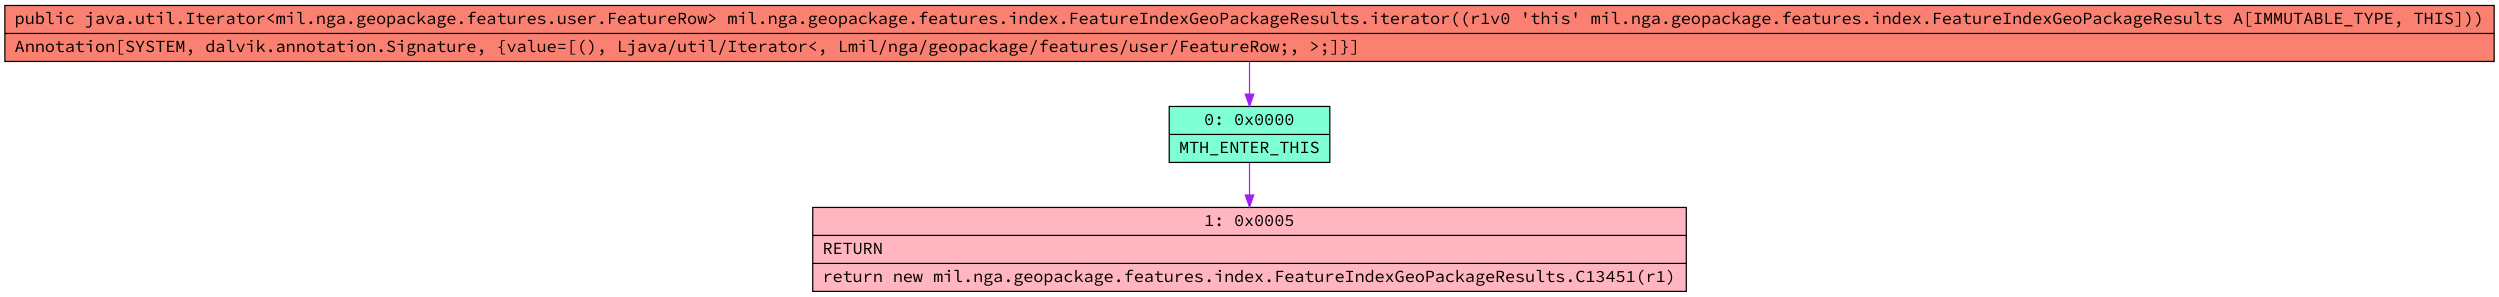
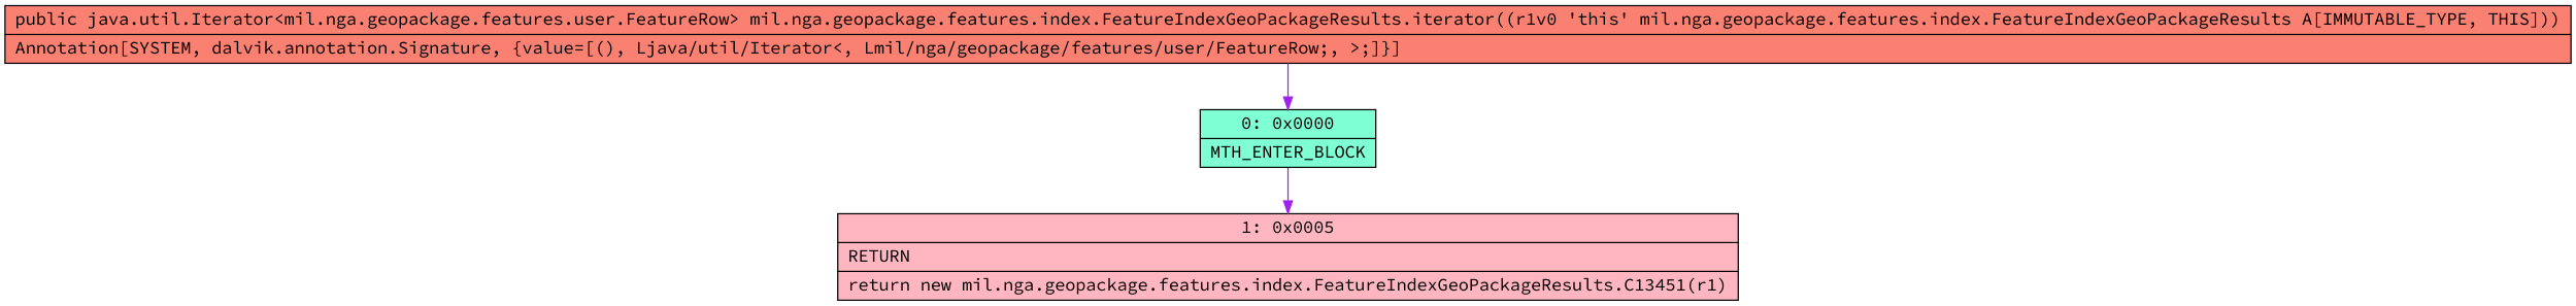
  digraph {
    fontname="Source Code Pro"
    node [shape=record style=filled fontname="Source Code Pro"]
    edge [color=purple fontname="Source Code Pro"]
-   n1 [label="{0\:\ 0x0000|MTH_ENTER_THIS\l}" fillcolor=aquamarine]
+   n1 [label="{0\:\ 0x0000|MTH_ENTER_BLOCK\l}" fillcolor=aquamarine]
    n2 [label="{1\:\ 0x0005|RETURN\l|return new mil.nga.geopackage.features.index.FeatureIndexGeoPackageResults.C13451(r1)\l}" fillcolor=lightpink]
    n3 [label="{public java.util.Iterator\<mil.nga.geopackage.features.user.FeatureRow\> mil.nga.geopackage.features.index.FeatureIndexGeoPackageResults.iterator((r1v0 'this' mil.nga.geopackage.features.index.FeatureIndexGeoPackageResults A[IMMUTABLE_TYPE, THIS]))  | Annotation[SYSTEM, dalvik.annotation.Signature, \{value=[(), Ljava\/util\/Iterator\<, Lmil\/nga\/geopackage\/features\/user\/FeatureRow;, \>;]\}]\l}" fillcolor=salmon]
    n1 -> n2
    n3 -> n1
  }
